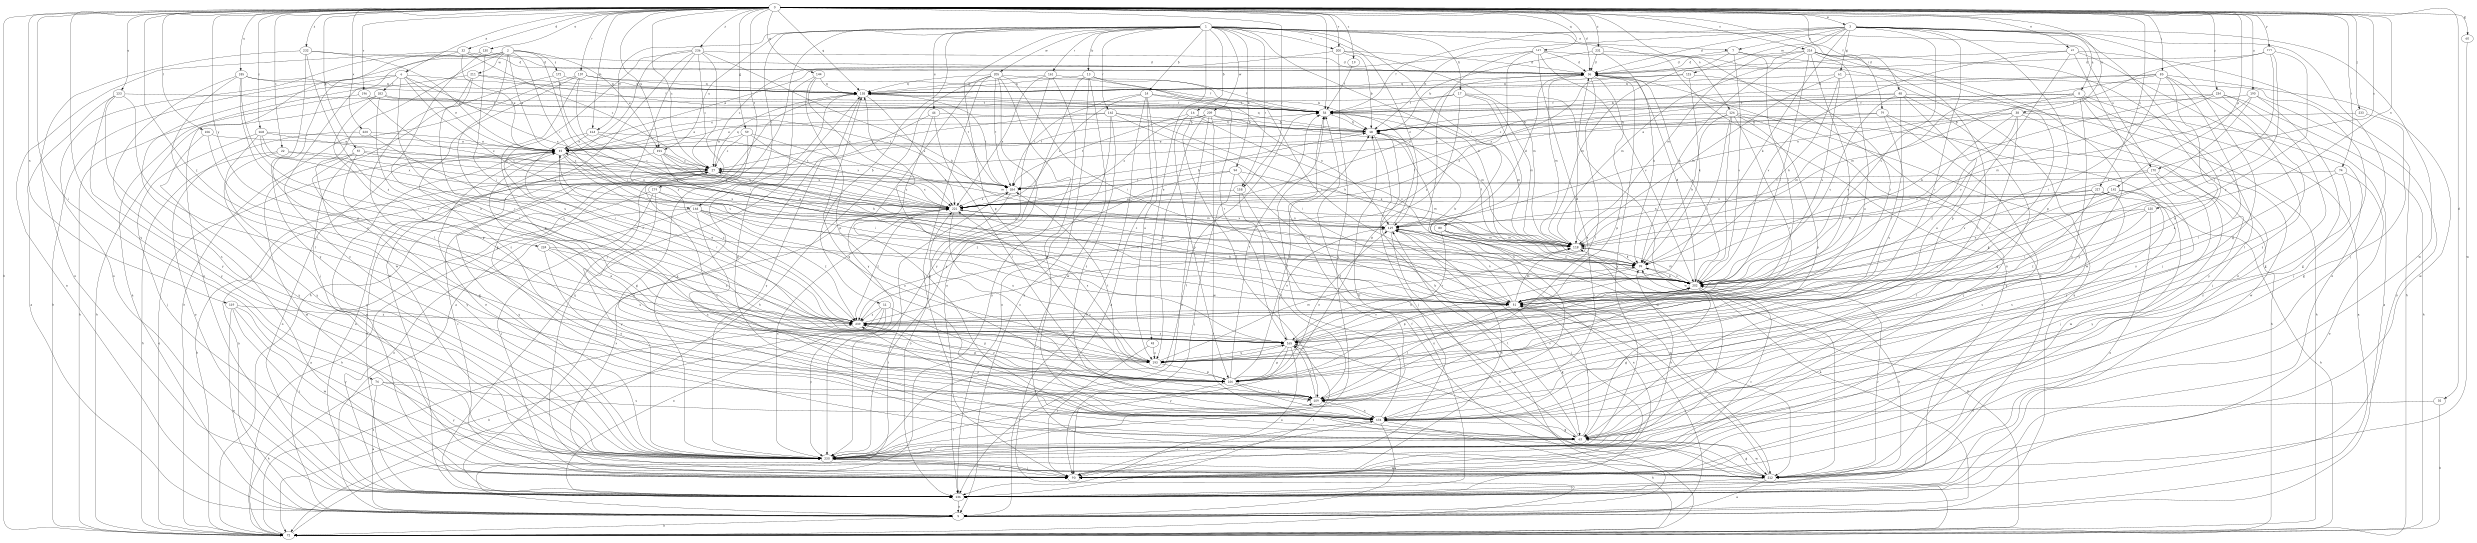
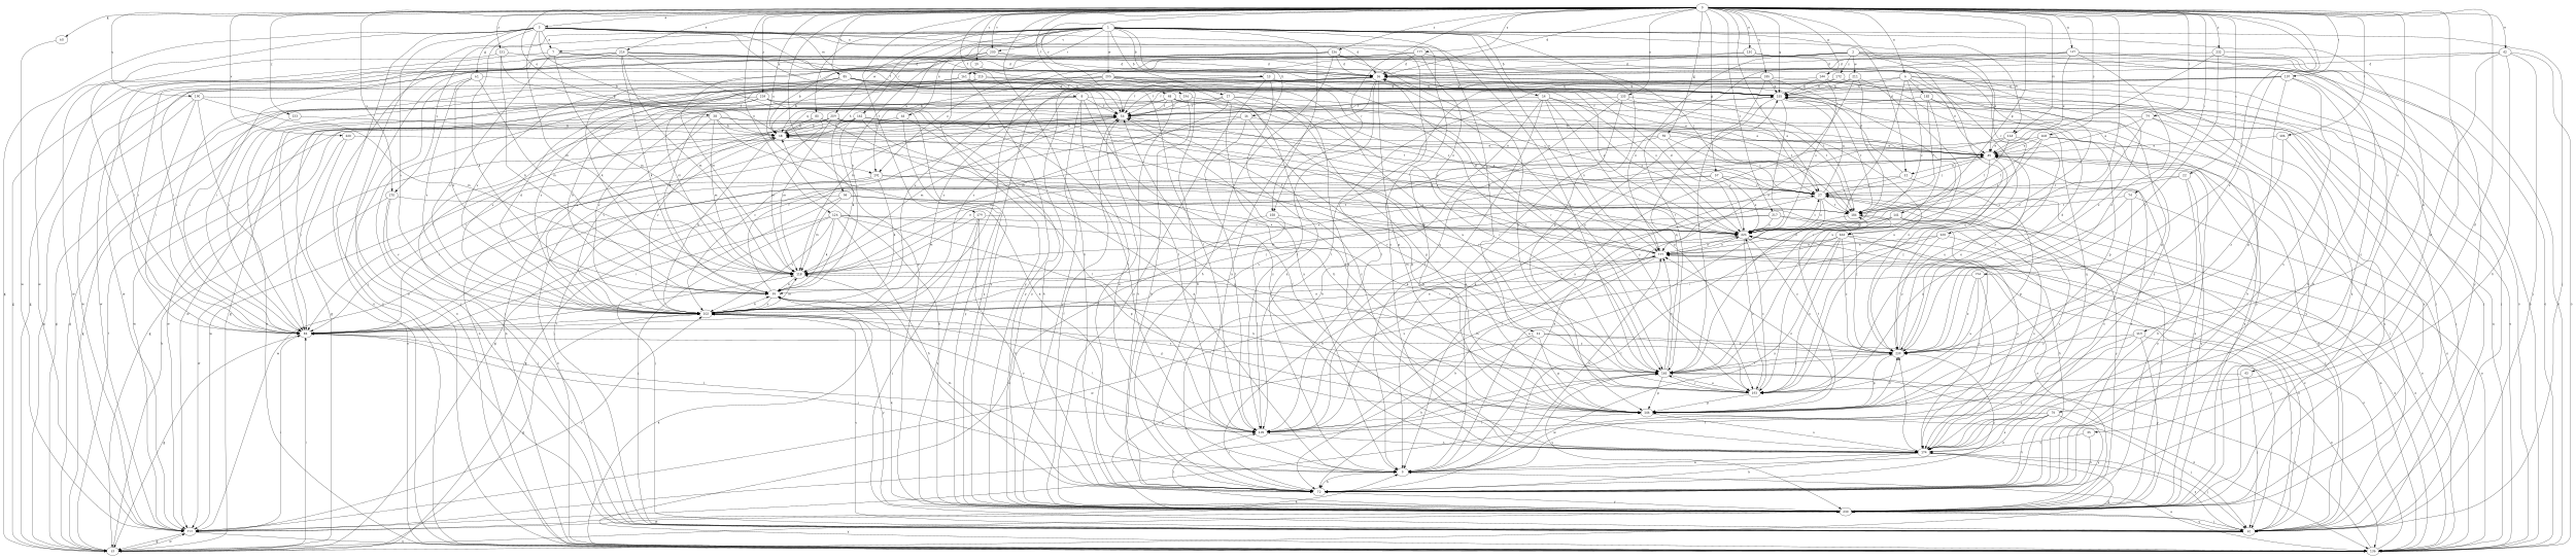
  strict digraph {
    fontname="IBM Plex Sans"
    node [fontname="IBM Plex Sans"]
    edge [fontname="IBM Plex Sans"]
    0
    3
    6
    19
    22
    27
    32
    35
    36
    38
    42
    48
    54
    57
    59
    60
    72
    74
    76
    79
    85
    106
    114
    119
    120
    126
    130
    133
    141
    144
    147
    155
    157
    158
    168
    170
    179
    185
    190
    191
    196
    200
    214
    217
    220
    224
    227
    230
    231
    232
    233
    234
    236
    239
    7
    90
    99
    146
    165
    212
    8
    18
    61
    63
    115
    118
    174
    202
    45
    182
    221
    136
    9
    184
    109
    193
    81
    127
    1
    11
    n81 [label=17]
    13
    14
    16
    43
    44
    80
    94
    161
    162
    164
    205
    209
    2
    172
    211
    0 -> 3 [label=a]
    0 -> 6 [label=a]
    0 -> 19 [label=c]
    0 -> 22 [label=c]
    0 -> 27 [label=c]
    0 -> 32 [label=d]
    0 -> 35 [label=d]
    0 -> 36 [label=d]
    0 -> 38 [label=e]
    0 -> 42 [label=e]
    0 -> 48 [label=f]
    0 -> 54 [label=f]
    0 -> 57 [label=g]
    0 -> 59 [label=g]
    0 -> 60 [label=g]
    0 -> 72 [label=h]
    0 -> 74 [label=i]
    0 -> 76 [label=i]
    0 -> 79 [label=i]
    0 -> 85 [label=j]
    0 -> 106 [label=l]
    0 -> 114 [label=m]
    0 -> 119 [label=n]
    0 -> 120 [label=n]
    0 -> 126 [label=n]
    0 -> 130 [label=o]
    0 -> 133 [label=o]
    0 -> 141 [label=p]
    0 -> 144 [label=p]
    0 -> 147 [label=q]
    0 -> 155 [label=q]
    0 -> 157 [label=r]
    0 -> 158 [label=r]
    0 -> 168 [label=s]
    0 -> 170 [label=s]
    0 -> 179 [label=t]
    0 -> 185 [label=u]
    0 -> 190 [label=u]
    0 -> 191 [label=u]
    0 -> 196 [label=v]
    0 -> 200 [label=v]
    0 -> 214 [label=x]
    0 -> 217 [label=x]
    0 -> 220 [label=x]
    0 -> 224 [label=y]
    0 -> 227 [label=y]
    0 -> 230 [label=y]
    0 -> 231 [label=z]
    0 -> 232 [label=z]
    0 -> 233 [label=z]
    0 -> 234 [label=z]
    0 -> 236 [label=z]
    0 -> 239 [label=z]
    3 -> 36 [label=d]
    3 -> 54 [label=f]
    3 -> 7 [label=a]
    3 -> 90 [label=j]
    3 -> 99 [label=k]
    3 -> 146 [label=p]
    3 -> 165 [label=r]
    3 -> 212 [label=w]
    3 -> 8 [label=a]
    3 -> 18 [label=b]
    3 -> 61 [label=g]
    3 -> 63 [label=g]
    3 -> 115 [label=m]
    3 -> 118 [label=m]
    3 -> 174 [label=s]
    3 -> 202 [label=v]
    6 -> 72 [label=h]
    6 -> 155 [label=q]
    6 -> 90 [label=j]
    6 -> 165 [label=r]
    6 -> 202 [label=v]
    6 -> 45 [label=e]
    6 -> 182 [label=t]
    6 -> 221 [label=x]
    19 -> 54 [label=f]
    22 -> 27 [label=c]
    22 -> 72 [label=h]
    22 -> 230 [label=y]
    22 -> 221 [label=x]
    27 -> 54 [label=f]
    27 -> 72 [label=h]
    27 -> 155 [label=q]
    27 -> 230 [label=y]
    27 -> 221 [label=x]
    27 -> 136 [label=o]
    27 -> 9 [label=a]
    27 -> 184 [label=t]
    32 -> 27 [label=c]
    32 -> 36 [label=d]
    32 -> 146 [label=p]
-   32 -> 45 [label=e]
+   45 -> 32 [label=e]
    32 -> 9 [label=a]
    35 -> 72 [label=h]
    35 -> 174 [label=s]
    36 -> 155 [label=q]
    36 -> 230 [label=y]
    36 -> 146 [label=p]
    36 -> 118 [label=m]
    36 -> 202 [label=v]
    36 -> 9 [label=a]
    36 -> 109 [label=l]
    38 -> 239 [label=z]
    38 -> 165 [label=r]
    38 -> 212 [label=w]
    38 -> 18 [label=b]
    38 -> 118 [label=m]
    38 -> 202 [label=v]
    38 -> 9 [label=a]
    42 -> 36 [label=d]
    42 -> 72 [label=h]
    42 -> 90 [label=j]
    42 -> 146 [label=p]
    42 -> 202 [label=v]
    42 -> 136 [label=o]
    48 -> 27 [label=c]
    48 -> 54 [label=f]
    48 -> 72 [label=h]
    48 -> 165 [label=r]
    48 -> 63 [label=g]
    48 -> 202 [label=v]
    48 -> 193 [label=u]
    54 -> 18 [label=b]
    54 -> 118 [label=m]
+   54 -> 81 [label=i]
    57 -> 27 [label=c]
    57 -> 230 [label=y]
    57 -> 212 [label=w]
    57 -> 63 [label=g]
    57 -> 221 [label=x]
    59 -> 27 [label=c]
    59 -> 63 [label=g]
    59 -> 118 [label=m]
    59 -> 45 [label=e]
    59 -> 221 [label=x]
    60 -> 212 [label=w]
    72 -> 54 [label=f]
+   72 -> 230 [label=y]
    72 -> 239 [label=z]
    72 -> 118 [label=m]
    72 -> 45 [label=e]
    72 -> 184 [label=t]
    74 -> 174 [label=s]
    74 -> 136 [label=o]
    74 -> 184 [label=t]
    74 -> 193 [label=u]
    76 -> 72 [label=h]
    76 -> 230 [label=y]
    76 -> 174 [label=s]
    76 -> 9 [label=a]
    76 -> 109 [label=l]
    79 -> 230 [label=y]
    79 -> 90 [label=j]
    79 -> 18 [label=b]
    79 -> 45 [label=e]
    79 -> 193 [label=u]
    85 -> 155 [label=q]
    85 -> 212 [label=w]
    85 -> 18 [label=b]
    85 -> 118 [label=m]
    85 -> 174 [label=s]
    85 -> 109 [label=l]
    85 -> 193 [label=u]
    85 -> 81 [label=i]
    106 -> 230 [label=y]
    106 -> 239 [label=z]
    106 -> 45 [label=e]
    114 -> 239 [label=z]
    114 -> 45 [label=e]
    114 -> 184 [label=t]
    114 -> 127 [label=n]
    119 -> 230 [label=y]
    119 -> 239 [label=z]
    119 -> 90 [label=j]
    119 -> 212 [label=w]
    119 -> 9 [label=a]
    120 -> 239 [label=z]
    120 -> 136 [label=o]
    120 -> 81 [label=i]
    120 -> 127 [label=n]
    126 -> 72 [label=h]
    126 -> 90 [label=j]
    126 -> 99 [label=k]
    126 -> 146 [label=p]
    126 -> 165 [label=r]
    126 -> 202 [label=v]
    126 -> 221 [label=x]
    126 -> 81 [label=i]
    130 -> 36 [label=d]
    130 -> 136 [label=o]
    130 -> 193 [label=u]
    130 -> 81 [label=i]
    133 -> 54 [label=f]
    133 -> 230 [label=y]
    133 -> 174 [label=s]
    133 -> 9 [label=a]
    133 -> 109 [label=l]
    141 -> 230 [label=y]
    141 -> 174 [label=s]
    141 -> 202 [label=v]
    141 -> 221 [label=x]
    141 -> 127 [label=n]
    144 -> 155 [label=q]
    144 -> 146 [label=p]
    144 -> 63 [label=g]
    144 -> 221 [label=x]
    147 -> 36 [label=d]
    147 -> 239 [label=z]
    147 -> 174 [label=s]
    147 -> 202 [label=v]
    147 -> 45 [label=e]
    147 -> 136 [label=o]
    147 -> 127 [label=n]
    155 -> 54 [label=f]
    155 -> 230 [label=y]
    155 -> 221 [label=x]
    155 -> 136 [label=o]
    155 -> 9 [label=a]
    155 -> 184 [label=t]
    157 -> 54 [label=f]
    157 -> 72 [label=h]
    157 -> 155 [label=q]
    157 -> 146 [label=p]
    157 -> 174 [label=s]
    157 -> 81 [label=i]
    158 -> 221 [label=x]
    158 -> 136 [label=o]
    158 -> 109 [label=l]
    168 -> 230 [label=y]
    168 -> 90 [label=j]
    168 -> 202 [label=v]
    168 -> 45 [label=e]
    168 -> 221 [label=x]
    168 -> 184 [label=t]
    170 -> 90 [label=j]
    170 -> 212 [label=w]
    170 -> 202 [label=v]
    170 -> 184 [label=t]
    179 -> 72 [label=h]
    179 -> 230 [label=y]
    179 -> 90 [label=j]
    179 -> 118 [label=m]
    179 -> 221 [label=x]
    185 -> 54 [label=f]
    185 -> 155 [label=q]
    185 -> 230 [label=y]
    185 -> 165 [label=r]
    185 -> 109 [label=l]
    185 -> 193 [label=u]
    190 -> 54 [label=f]
    190 -> 63 [label=g]
    190 -> 118 [label=m]
    190 -> 136 [label=o]
    190 -> 81 [label=i]
    191 -> 27 [label=c]
    191 -> 99 [label=k]
    191 -> 221 [label=x]
    191 -> 136 [label=o]
    191 -> 81 [label=i]
    196 -> 54 [label=f]
    196 -> 72 [label=h]
    196 -> 221 [label=x]
    200 -> 27 [label=c]
    200 -> 36 [label=d]
    200 -> 230 [label=y]
    200 -> 18 [label=b]
    200 -> 118 [label=m]
    214 -> 36 [label=d]
    214 -> 230 [label=y]
    214 -> 99 [label=k]
    214 -> 165 [label=r]
    214 -> 63 [label=g]
    214 -> 118 [label=m]
    214 -> 136 [label=o]
    214 -> 193 [label=u]
    214 -> 81 [label=i]
    217 -> 72 [label=h]
    217 -> 118 [label=m]
    217 -> 174 [label=s]
    217 -> 221 [label=x]
    217 -> 109 [label=l]
    220 -> 45 [label=e]
    220 -> 136 [label=o]
    220 -> 81 [label=i]
    224 -> 239 [label=z]
    224 -> 99 [label=k]
    224 -> 174 [label=s]
    224 -> 193 [label=u]
    227 -> 36 [label=d]
    227 -> 239 [label=z]
    227 -> 202 [label=v]
    227 -> 81 [label=i]
    227 -> 127 [label=n]
    230 -> 54 [label=f]
    230 -> 90 [label=j]
    230 -> 99 [label=k]
    230 -> 212 [label=w]
    230 -> 18 [label=b]
    230 -> 45 [label=e]
    230 -> 221 [label=x]
    230 -> 109 [label=l]
    231 -> 36 [label=d]
    231 -> 99 [label=k]
    231 -> 212 [label=w]
    231 -> 18 [label=b]
    232 -> 36 [label=d]
    232 -> 230 [label=y]
    232 -> 239 [label=z]
    232 -> 45 [label=e]
    232 -> 136 [label=o]
    233 -> 18 [label=b]
    233 -> 63 [label=g]
    234 -> 54 [label=f]
    234 -> 72 [label=h]
    234 -> 99 [label=k]
    234 -> 63 [label=g]
    234 -> 202 [label=v]
    234 -> 109 [label=l]
    236 -> 27 [label=c]
    236 -> 36 [label=d]
    236 -> 72 [label=h]
    236 -> 239 [label=z]
    236 -> 99 [label=k]
    236 -> 63 [label=g]
    236 -> 136 [label=o]
    236 -> 193 [label=u]
    239 -> 36 [label=d]
    239 -> 146 [label=p]
    239 -> 165 [label=r]
    239 -> 45 [label=e]
    7 -> 36 [label=d]
    7 -> 118 [label=m]
    7 -> 202 [label=v]
    7 -> 109 [label=l]
    7 -> 81 [label=i]
    90 -> 27 [label=c]
    90 -> 230 [label=y]
    90 -> 174 [label=s]
    90 -> 202 [label=v]
    90 -> 45 [label=e]
    90 -> 221 [label=x]
    90 -> 127 [label=n]
    99 -> 54 [label=f]
    99 -> 146 [label=p]
    99 -> 202 [label=v]
    146 -> 54 [label=f]
    146 -> 239 [label=z]
    146 -> 90 [label=j]
    146 -> 18 [label=b]
    146 -> 174 [label=s]
    146 -> 184 [label=t]
    146 -> 109 [label=l]
    146 -> 127 [label=n]
    165 -> 155 [label=q]
    165 -> 230 [label=y]
    165 -> 239 [label=z]
    165 -> 99 [label=k]
    165 -> 146 [label=p]
    165 -> 202 [label=v]
    165 -> 136 [label=o]
    165 -> 193 [label=u]
    165 -> 127 [label=n]
    212 -> 165 [label=r]
    212 -> 63 [label=g]
    212 -> 202 [label=v]
    212 -> 136 [label=o]
    212 -> 9 [label=a]
    212 -> 81 [label=i]
    8 -> 54 [label=f]
    8 -> 230 [label=y]
    8 -> 90 [label=j]
    8 -> 174 [label=s]
    8 -> 202 [label=v]
    8 -> 9 [label=a]
    8 -> 184 [label=t]
    18 -> 155 [label=q]
    18 -> 90 [label=j]
    18 -> 212 [label=w]
    18 -> 45 [label=e]
    61 -> 155 [label=q]
    61 -> 90 [label=j]
    61 -> 99 [label=k]
    61 -> 118 [label=m]
    61 -> 202 [label=v]
    63 -> 54 [label=f]
    63 -> 230 [label=y]
    63 -> 212 [label=w]
    63 -> 18 [label=b]
    63 -> 81 [label=i]
    115 -> 155 [label=q]
    115 -> 99 [label=k]
    115 -> 221 [label=x]
    115 -> 81 [label=i]
    118 -> 99 [label=k]
    118 -> 45 [label=e]
    174 -> 27 [label=c]
    174 -> 54 [label=f]
    174 -> 72 [label=h]
    174 -> 155 [label=q]
    174 -> 239 [label=z]
    174 -> 90 [label=j]
    174 -> 63 [label=g]
    174 -> 9 [label=a]
    202 -> 27 [label=c]
    202 -> 36 [label=d]
    202 -> 230 [label=y]
    202 -> 99 [label=k]
    202 -> 18 [label=b]
    202 -> 63 [label=g]
    202 -> 118 [label=m]
    202 -> 109 [label=l]
    202 -> 81 [label=i]
    45 -> 27 [label=c]
    45 -> 239 [label=z]
    45 -> 165 [label=r]
    45 -> 136 [label=o]
    45 -> 81 [label=i]
    182 -> 54 [label=f]
    182 -> 72 [label=h]
    182 -> 146 [label=p]
    182 -> 165 [label=r]
    182 -> 184 [label=t]
    221 -> 27 [label=c]
    221 -> 36 [label=d]
    221 -> 239 [label=z]
    221 -> 18 [label=b]
    221 -> 193 [label=u]
    221 -> 127 [label=n]
    136 -> 155 [label=q]
    136 -> 99 [label=k]
    136 -> 165 [label=r]
    136 -> 9 [label=a]
    136 -> 127 [label=n]
    9 -> 72 [label=h]
    9 -> 81 [label=i]
    9 -> 127 [label=n]
    184 -> 221 [label=x]
    184 -> 136 [label=o]
    109 -> 165 [label=r]
    109 -> 174 [label=s]
    109 -> 202 [label=v]
    109 -> 45 [label=e]
    109 -> 221 [label=x]
    193 -> 146 [label=p]
    193 -> 165 [label=r]
    193 -> 118 [label=m]
    193 -> 221 [label=x]
    81 -> 239 [label=z]
    81 -> 63 [label=g]
    81 -> 118 [label=m]
    81 -> 109 [label=l]
    81 -> 127 [label=n]
    127 -> 36 [label=d]
    127 -> 54 [label=f]
    127 -> 72 [label=h]
    127 -> 90 [label=j]
    127 -> 212 [label=w]
    127 -> 118 [label=m]
    127 -> 221 [label=x]
    1 -> 114 [label=m]
    1 -> 158 [label=r]
    1 -> 170 [label=s]
    1 -> 191 [label=u]
    1 -> 200 [label=v]
    1 -> 7 [label=a]
    1 -> 90 [label=j]
    1 -> 99 [label=k]
    1 -> 146 [label=p]
    1 -> 136 [label=o]
    1 -> 127 [label=n]
    1 -> 11 [label=b]
    1 -> n81 [label=b]
    1 -> 13 [label=b]
    1 -> 14 [label=b]
    1 -> 16 [label=b]
    1 -> 43 [label=e]
    1 -> 44 [label=e]
    1 -> 80 [label=i]
    1 -> 94 [label=k]
    1 -> 161 [label=r]
    1 -> 162 [label=r]
    1 -> 164 [label=r]
    1 -> 205 [label=w]
    1 -> 209 [label=w]
    11 -> 72 [label=h]
    11 -> 230 [label=y]
    11 -> 239 [label=z]
    11 -> 146 [label=p]
    11 -> 136 [label=o]
    n81 -> 54 [label=f]
    n81 -> 146 [label=p]
    n81 -> 212 [label=w]
    n81 -> 118 [label=m]
    n81 -> 174 [label=s]
    n81 -> 45 [label=e]
    13 -> 54 [label=f]
    13 -> 155 [label=q]
    13 -> 230 [label=y]
    13 -> 165 [label=r]
    13 -> 212 [label=w]
    13 -> 9 [label=a]
    14 -> 54 [label=f]
    14 -> 72 [label=h]
    14 -> 221 [label=x]
    14 -> 9 [label=a]
    14 -> 184 [label=t]
    14 -> 193 [label=u]
    14 -> 127 [label=n]
    16 -> 146 [label=p]
    16 -> 18 [label=b]
    16 -> 202 [label=v]
    16 -> 184 [label=t]
    16 -> 109 [label=l]
    43 -> 90 [label=j]
    43 -> 193 [label=u]
    44 -> 230 [label=y]
    44 -> 18 [label=b]
    44 -> 63 [label=g]
    44 -> 109 [label=l]
    80 -> 165 [label=r]
-   126 -> 18 [label=b]
+   80 -> 18 [label=b]
    80 -> 118 [label=m]
    80 -> 202 [label=v]
    80 -> 9 [label=a]
    94 -> 239 [label=z]
    94 -> 90 [label=j]
    94 -> 118 [label=m]
    94 -> 184 [label=t]
    94 -> 81 [label=i]
    161 -> 155 [label=q]
    161 -> 230 [label=y]
    161 -> 63 [label=g]
    161 -> 221 [label=x]
    161 -> 81 [label=i]
    162 -> 27 [label=c]
    162 -> 99 [label=k]
    162 -> 18 [label=b]
    162 -> 174 [label=s]
    162 -> 45 [label=e]
    162 -> 136 [label=o]
    162 -> 81 [label=i]
    164 -> 239 [label=z]
    164 -> 174 [label=s]
    164 -> 202 [label=v]
    164 -> 136 [label=o]
    164 -> 9 [label=a]
    164 -> 193 [label=u]
    164 -> 127 [label=n]
    205 -> 72 [label=h]
    205 -> 155 [label=q]
    205 -> 230 [label=y]
    205 -> 90 [label=j]
    205 -> 18 [label=b]
    205 -> 136 [label=o]
    205 -> 9 [label=a]
    205 -> 184 [label=t]
    205 -> 81 [label=i]
    209 -> 212 [label=w]
    209 -> 18 [label=b]
    209 -> 118 [label=m]
    209 -> 45 [label=e]
    209 -> 221 [label=x]
    209 -> 136 [label=o]
    209 -> 193 [label=u]
    2 -> 191 [label=u]
    2 -> 230 [label=y]
    2 -> 165 [label=r]
    2 -> 212 [label=w]
    2 -> 45 [label=e]
    2 -> 136 [label=o]
    2 -> 81 [label=i]
    2 -> 164 [label=r]
    2 -> 172 [label=s]
    2 -> 211 [label=w]
    172 -> 155 [label=q]
    172 -> 90 [label=j]
    172 -> 202 [label=v]
    211 -> 155 [label=q]
    211 -> 9 [label=a]
    211 -> 184 [label=t]
    211 -> 109 [label=l]
    211 -> 193 [label=u]
  }
